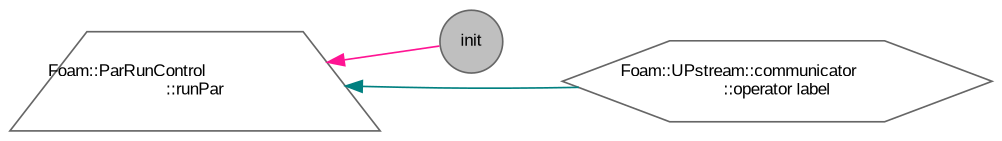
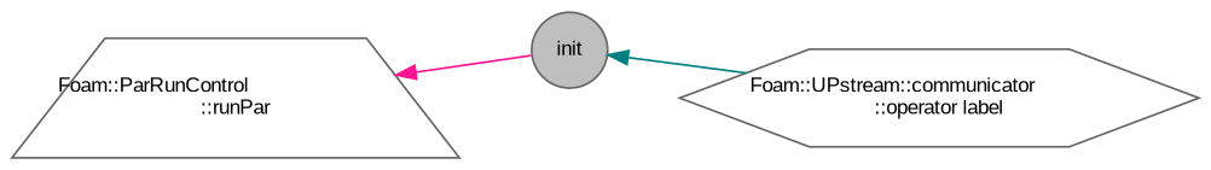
  digraph {
    fontname="Liberation Sans"
    rankdir=LR
    node [color=gray40 fontname="Liberation Sans" fontsize=10]
    edge [dir=back fontname="Liberation Sans" fontsize=10 labelfontname=Helvetica labelfontsize=10 style=solid]
    n1 [fillcolor=grey75 fontcolor=black height=0.2 label=init shape=circle style=filled width=0.4]
    n2 [height=0.2 label="Foam::UPstream::communicator\l::operator label" shape=hexagon width=0.4]
    n3 [height=0.2 label="Foam::ParRunControl\l::runPar" shape=trapezium width=0.4]
-   n3 -> n2 [color=teal]
+   n1 -> n2 [color=teal]
    n3 -> n1 [color=deeppink]
  }
